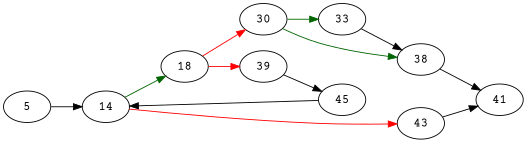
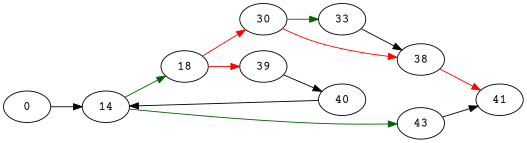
  strict digraph {
    fontname="Courier Prime"
    rankdir=LR
    node [fontname="Courier Prime"]
    edge [fontname="Courier Prime"]
-   5 [entry=true]
+   5 [entry=true label=0]
    14
    18
    43
    30
    39
    n7 [label=41]
    33
    38
-   40 [label=45]
+   40
    5 -> 14
    14 -> 18 [color=darkgreen cond=true]
-   14 -> 43 [color=red cond=false]
+   14 -> 43 [color=darkgreen cond=false]
    18 -> 30 [color=red cond=true]
    18 -> 39 [color=red cond=false]
    43 -> n7
    30 -> 33 [color=darkgreen cond=true]
-   30 -> 38 [color=darkgreen cond=false]
+   30 -> 38 [color=red cond=false]
    39 -> 40
    33 -> 38
-   38 -> n7
+   38 -> n7 [color=red]
    40 -> 14
  }
